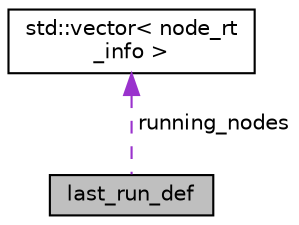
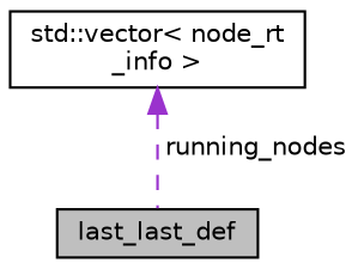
  digraph {
    node [color=black fontname=Helvetica fontsize=10 shape=record style=filled]
-   n1 [fillcolor=grey75 fontcolor=black height=0.2 label=last_run_def width=0.4]
+   n1 [fillcolor=grey75 fontcolor=black height=0.2 label=last_last_def width=0.4]
    n2 [fillcolor=white height=0.2 label="std::vector\< node_rt\l_info \>" width=0.4]
    n2 -> n1 [color=darkorchid3 dir=back fontname=Helvetica fontsize=10 label=" running_nodes" labelfontname=Helvetica labelfontsize=10 style=dashed]
  }
